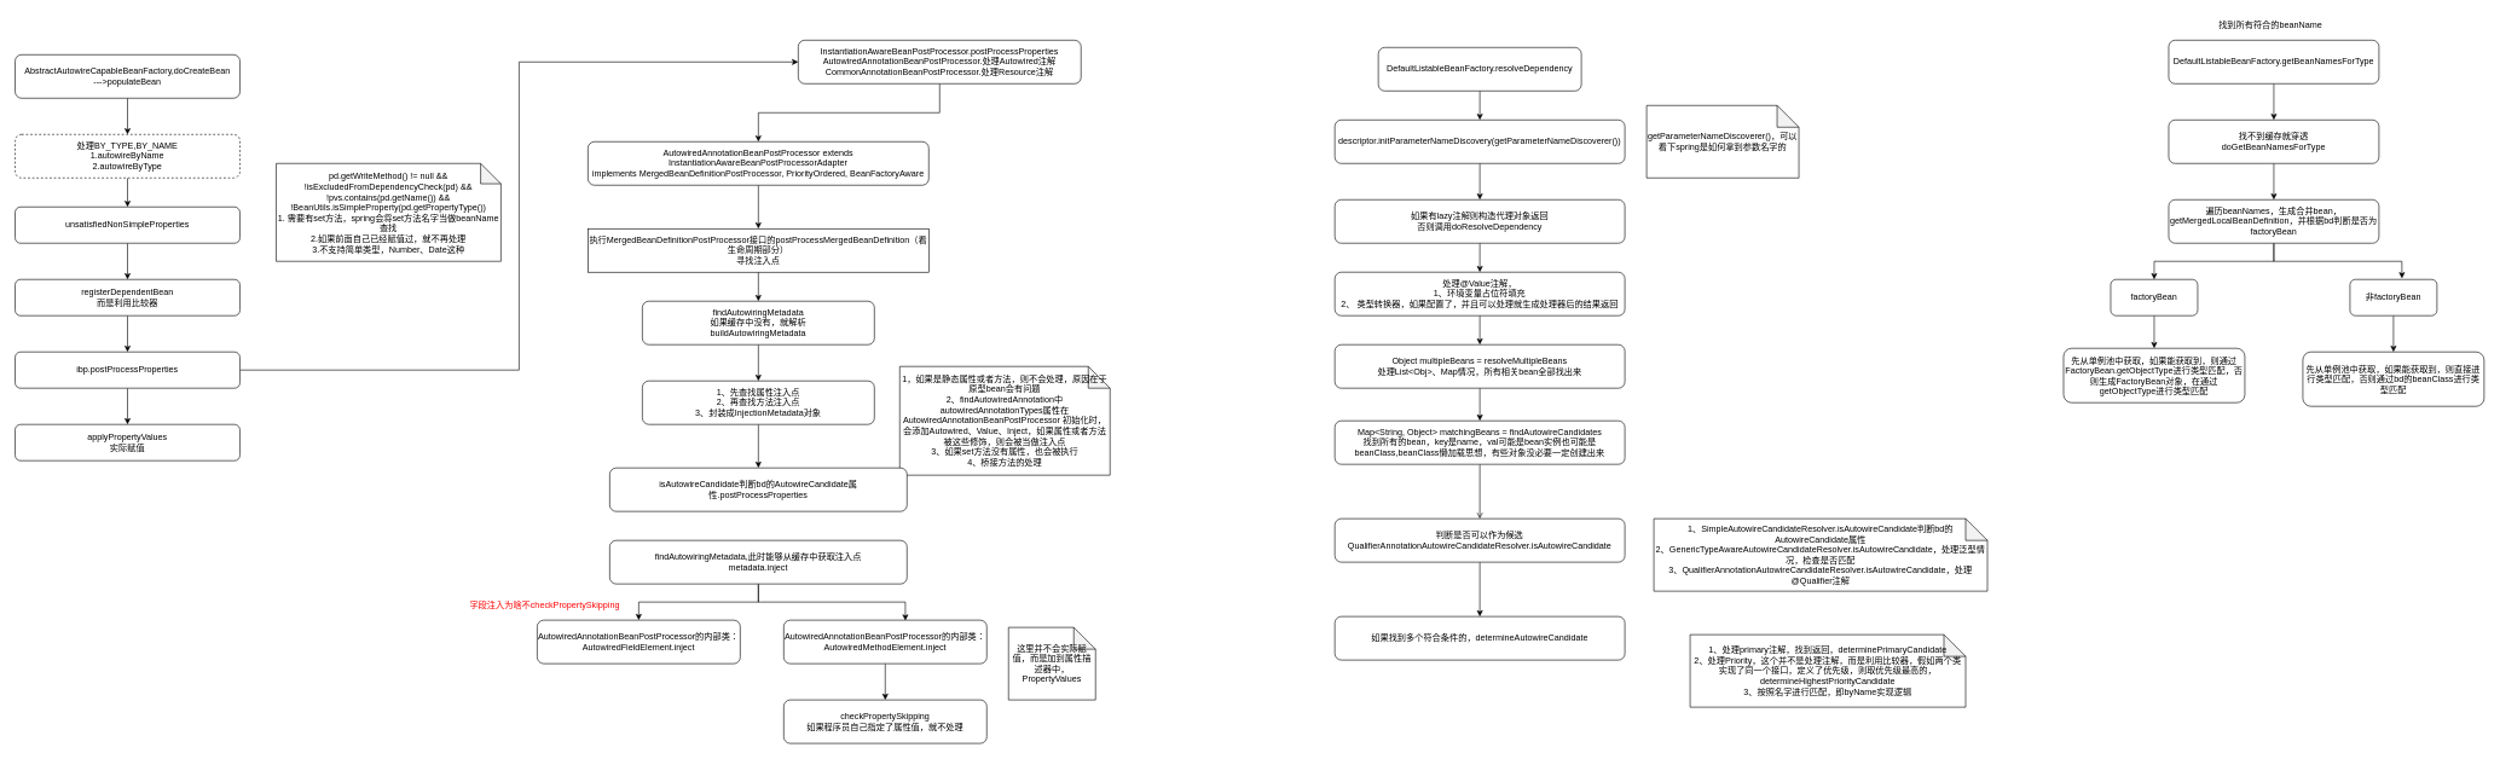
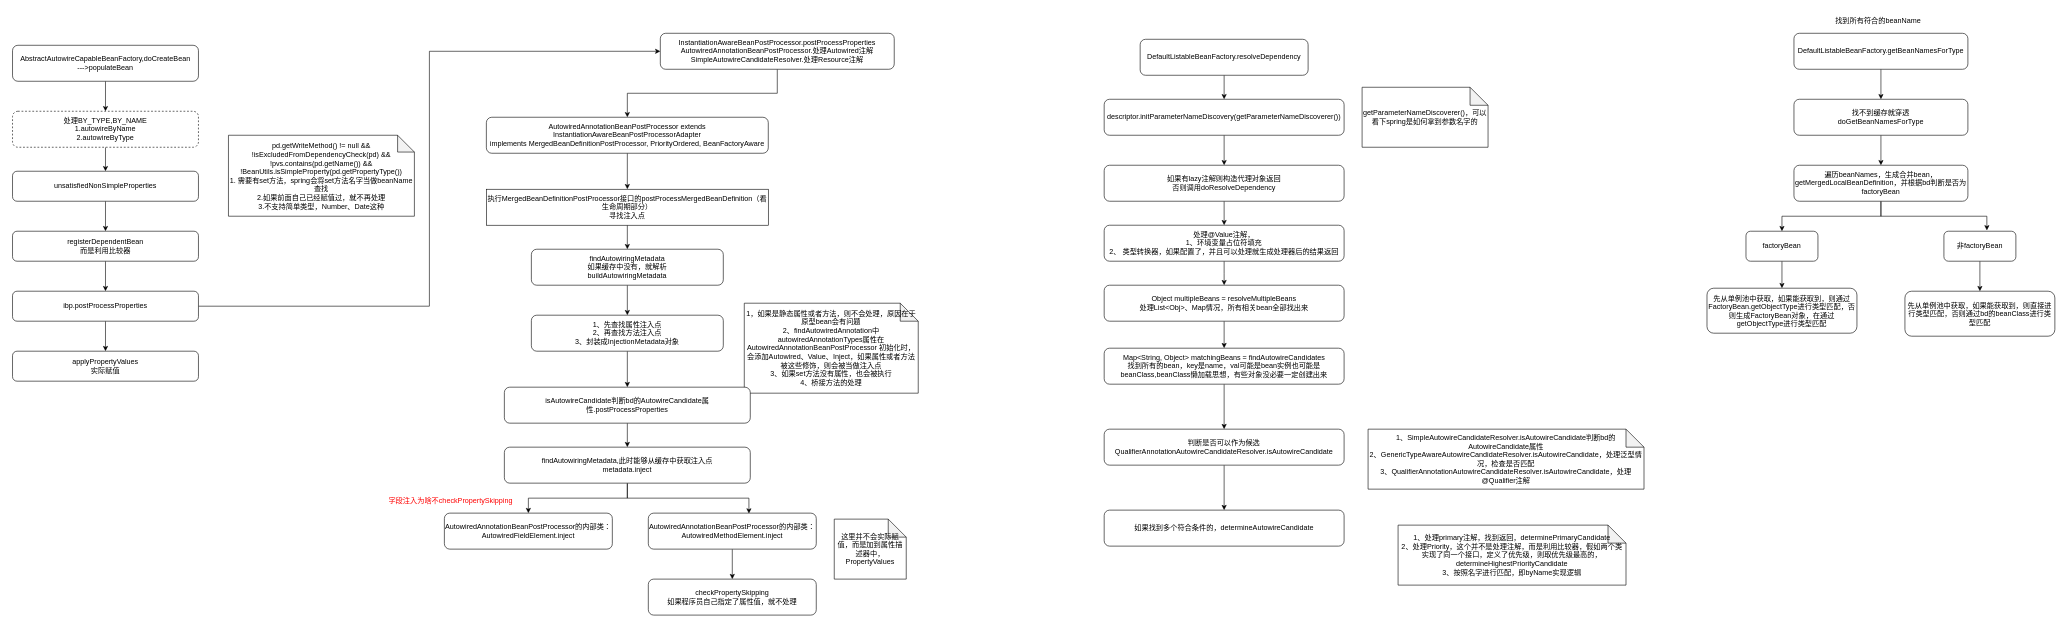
  <mxCell id="0" />
  <mxCell id="1" parent="0" />
  <mxCell id="2" value="" style="edgeStyle=orthogonalEdgeStyle;rounded=0;orthogonalLoop=1;jettySize=auto;html=1;" parent="1" source="3" target="5" edge="1"><mxGeometry relative="1" as="geometry" /></mxCell>
  <mxCell id="3" value="AbstractAutowireCapableBeanFactory,doCreateBean&lt;br&gt;---&amp;gt;populateBean" style="rounded=1;whiteSpace=wrap;html=1;" parent="1" vertex="1"><mxGeometry x="20" y="75" width="310" height="60" as="geometry" /></mxCell>
  <mxCell id="4" value="" style="edgeStyle=orthogonalEdgeStyle;rounded=0;orthogonalLoop=1;jettySize=auto;html=1;" parent="1" source="5" target="7" edge="1"><mxGeometry relative="1" as="geometry" /></mxCell>
  <mxCell id="5" value="处理BY_TYPE,BY_NAME&lt;br&gt;1.autowireByName&lt;br&gt;2.autowireByType" style="rounded=1;whiteSpace=wrap;html=1;dashed=1;" parent="1" vertex="1"><mxGeometry x="20" y="185" width="310" height="60" as="geometry" /></mxCell>
  <mxCell id="6" value="" style="edgeStyle=orthogonalEdgeStyle;rounded=0;orthogonalLoop=1;jettySize=auto;html=1;" parent="1" source="7" target="10" edge="1"><mxGeometry relative="1" as="geometry" /></mxCell>
  <mxCell id="7" value="unsatisfiedNonSimpleProperties" style="rounded=1;whiteSpace=wrap;html=1;" parent="1" vertex="1"><mxGeometry x="20" y="285" width="310" height="50" as="geometry" /></mxCell>
  <mxCell id="8" value="&lt;div&gt;pd.getWriteMethod() != null &amp;amp;&amp;amp; !isExcludedFromDependencyCheck(pd) &amp;amp;&amp;amp; !pvs.contains(pd.getName()) &amp;amp;&amp;amp;&lt;/div&gt;&lt;div&gt;&lt;span style=&quot;&quot;&gt;     &lt;/span&gt;!BeanUtils.isSimpleProperty(pd.getPropertyType())&lt;/div&gt;&lt;div&gt;1. 需要有set方法，spring会将set方法名字当做beanName查找&lt;/div&gt;&lt;div&gt;2.如果前面自己已经赋值过，就不再处理&lt;/div&gt;&lt;div&gt;3.不支持简单类型，Number、Date这种&lt;/div&gt;" style="shape=note;whiteSpace=wrap;html=1;backgroundOutline=1;darkOpacity=0.05;size=28;" parent="1" vertex="1"><mxGeometry x="380" y="225" width="310" height="135" as="geometry" /></mxCell>
  <mxCell id="9" value="" style="edgeStyle=orthogonalEdgeStyle;rounded=0;orthogonalLoop=1;jettySize=auto;html=1;fontColor=#FF0000;" parent="1" source="10" target="34" edge="1"><mxGeometry relative="1" as="geometry" /></mxCell>
  <mxCell id="10" value="registerDependentBean&lt;br&gt;而是利用比较器" style="rounded=1;whiteSpace=wrap;html=1;" parent="1" vertex="1"><mxGeometry x="20" y="385" width="310" height="50" as="geometry" /></mxCell>
  <mxCell id="11" value="" style="edgeStyle=orthogonalEdgeStyle;rounded=0;orthogonalLoop=1;jettySize=auto;html=1;" parent="1" source="12" target="14" edge="1"><mxGeometry relative="1" as="geometry" /></mxCell>
- <mxCell id="12" value="InstantiationAwareBeanPostProcessor.postProcessProperties&lt;br&gt;AutowiredAnnotationBeanPostProcessor.处理Autowired注解&lt;br&gt;CommonAnnotationBeanPostProcessor.处理Resource注解" style="rounded=1;whiteSpace=wrap;html=1;" parent="1" vertex="1"><mxGeometry x="1100" y="55" width="390" height="60" as="geometry" /></mxCell>
+ <mxCell id="12" value="InstantiationAwareBeanPostProcessor.postProcessProperties&lt;br&gt;AutowiredAnnotationBeanPostProcessor.处理Autowired注解&lt;br&gt;SimpleAutowireCandidateResolver.处理Resource注解" style="rounded=1;whiteSpace=wrap;html=1;" parent="1" vertex="1"><mxGeometry x="1100" y="55" width="390" height="60" as="geometry" /></mxCell>
  <mxCell id="13" value="" style="edgeStyle=orthogonalEdgeStyle;rounded=0;orthogonalLoop=1;jettySize=auto;html=1;" parent="1" source="14" target="16" edge="1"><mxGeometry relative="1" as="geometry" /></mxCell>
  <mxCell id="14" value="&lt;div&gt;AutowiredAnnotationBeanPostProcessor extends InstantiationAwareBeanPostProcessorAdapter&lt;/div&gt;&lt;div&gt;&lt;span style=&quot;&quot;&gt;  &lt;/span&gt;implements MergedBeanDefinitionPostProcessor, PriorityOrdered, BeanFactoryAware&lt;/div&gt;" style="rounded=1;whiteSpace=wrap;html=1;" parent="1" vertex="1"><mxGeometry x="810" y="195" width="470" height="60" as="geometry" /></mxCell>
  <mxCell id="15" value="" style="edgeStyle=orthogonalEdgeStyle;rounded=0;orthogonalLoop=1;jettySize=auto;html=1;" parent="1" source="16" target="18" edge="1"><mxGeometry relative="1" as="geometry" /></mxCell>
  <mxCell id="16" value="&lt;div&gt;执行MergedBeanDefinitionPostProcessor接口的postProcessMergedBeanDefinition（看生命周期部分）&lt;/div&gt;&lt;div&gt;寻找注入点&lt;/div&gt;" style="whiteSpace=wrap;html=1;rounded=0;" parent="1" vertex="1"><mxGeometry x="810" y="315" width="470" height="60" as="geometry" /></mxCell>
  <mxCell id="17" value="" style="edgeStyle=orthogonalEdgeStyle;rounded=0;orthogonalLoop=1;jettySize=auto;html=1;" parent="1" source="18" target="20" edge="1"><mxGeometry relative="1" as="geometry" /></mxCell>
  <mxCell id="18" value="findAutowiringMetadata&lt;br&gt;如果缓存中没有，就解析&lt;br&gt;buildAutowiringMetadata" style="rounded=1;whiteSpace=wrap;html=1;" parent="1" vertex="1"><mxGeometry x="885" y="415" width="320" height="60" as="geometry" /></mxCell>
  <mxCell id="19" value="" style="edgeStyle=orthogonalEdgeStyle;rounded=0;orthogonalLoop=1;jettySize=auto;html=1;" parent="1" source="20" target="23" edge="1"><mxGeometry relative="1" as="geometry" /></mxCell>
  <mxCell id="20" value="1、先查找属性注入点&lt;br&gt;2、再查找方法注入点&lt;br&gt;3、封装成InjectionMetadata对象" style="rounded=1;whiteSpace=wrap;html=1;" parent="1" vertex="1"><mxGeometry x="885" y="525" width="320" height="60" as="geometry" /></mxCell>
  <mxCell id="21" value="1，如果是静态属性或者方法，则不会处理，原因在于原型bean会有问题&lt;br&gt;2、findAutowiredAnnotation中autowiredAnnotationTypes属性在AutowiredAnnotationBeanPostProcessor 初始化时，会添加Autowired、Value、Inject，如果属性或者方法被这些修饰，则会被当做注入点&lt;br&gt;3、如果set方法没有属性，也会被执行&lt;br&gt;4、桥接方法的处理" style="shape=note;whiteSpace=wrap;html=1;backgroundOutline=1;darkOpacity=0.05;" parent="1" vertex="1"><mxGeometry x="1240" y="505" width="290" height="150" as="geometry" /></mxCell>
+ <mxCell id="22" value="" style="edgeStyle=orthogonalEdgeStyle;rounded=0;orthogonalLoop=1;jettySize=auto;html=1;" parent="1" source="23" target="26" edge="1"><mxGeometry relative="1" as="geometry" /></mxCell>
  <mxCell id="23" value="isAutowireCandidate判断bd的AutowireCandidate属性.postProcessProperties" style="whiteSpace=wrap;html=1;rounded=1;" parent="1" vertex="1"><mxGeometry x="840" y="645" width="410" height="60" as="geometry" /></mxCell>
  <mxCell id="24" value="" style="edgeStyle=orthogonalEdgeStyle;rounded=0;orthogonalLoop=1;jettySize=auto;html=1;fontColor=#FF0000;" parent="1" source="26" target="27" edge="1"><mxGeometry relative="1" as="geometry" /></mxCell>
  <mxCell id="25" value="" style="edgeStyle=orthogonalEdgeStyle;rounded=0;orthogonalLoop=1;jettySize=auto;html=1;fontColor=#FF0000;entryX=0.599;entryY=0.01;entryDx=0;entryDy=0;entryPerimeter=0;" parent="1" source="26" target="30" edge="1"><mxGeometry relative="1" as="geometry"><mxPoint x="1475" y="775" as="targetPoint" /></mxGeometry></mxCell>
  <mxCell id="26" value="findAutowiringMetadata,此时能够从缓存中获取注入点&lt;br&gt;metadata.inject" style="whiteSpace=wrap;html=1;rounded=1;" parent="1" vertex="1"><mxGeometry x="840" y="745" width="410" height="60" as="geometry" /></mxCell>
  <mxCell id="27" value="AutowiredAnnotationBeanPostProcessor的内部类：&lt;br&gt;AutowiredFieldElement.inject" style="rounded=1;whiteSpace=wrap;html=1;" parent="1" vertex="1"><mxGeometry x="740" y="855" width="280" height="60" as="geometry" /></mxCell>
  <mxCell id="28" value="&lt;font color=&quot;#ff0000&quot;&gt;字段注入为啥不checkPropertySkipping&lt;/font&gt;" style="text;html=1;align=center;verticalAlign=middle;resizable=0;points=[];autosize=1;strokeColor=none;fillColor=none;" parent="1" vertex="1"><mxGeometry x="635" y="820" width="230" height="30" as="geometry" /></mxCell>
  <mxCell id="29" value="" style="edgeStyle=orthogonalEdgeStyle;rounded=0;orthogonalLoop=1;jettySize=auto;html=1;fontColor=#FF0000;" parent="1" source="30" target="31" edge="1"><mxGeometry relative="1" as="geometry" /></mxCell>
  <mxCell id="30" value="AutowiredAnnotationBeanPostProcessor的内部类：&lt;br&gt;AutowiredMethodElement.inject" style="rounded=1;whiteSpace=wrap;html=1;" parent="1" vertex="1"><mxGeometry x="1080" y="855" width="280" height="60" as="geometry" /></mxCell>
  <mxCell id="31" value="checkPropertySkipping&lt;br&gt;如果程序员自己指定了属性值，就不处理" style="rounded=1;whiteSpace=wrap;html=1;" parent="1" vertex="1"><mxGeometry x="1080" y="965" width="280" height="60" as="geometry" /></mxCell>
  <mxCell id="32" value="" style="edgeStyle=orthogonalEdgeStyle;rounded=0;orthogonalLoop=1;jettySize=auto;html=1;fontColor=#FF0000;" parent="1" source="34" target="35" edge="1"><mxGeometry relative="1" as="geometry" /></mxCell>
  <mxCell id="33" value="" style="edgeStyle=orthogonalEdgeStyle;rounded=0;orthogonalLoop=1;jettySize=auto;html=1;fontColor=#000000;entryX=0;entryY=0.5;entryDx=0;entryDy=0;" parent="1" source="34" target="12" edge="1"><mxGeometry relative="1" as="geometry"><mxPoint x="505" y="510" as="targetPoint" /></mxGeometry></mxCell>
  <mxCell id="34" value="ibp.postProcessProperties" style="rounded=1;whiteSpace=wrap;html=1;" parent="1" vertex="1"><mxGeometry x="20" y="485" width="310" height="50" as="geometry" /></mxCell>
  <mxCell id="35" value="applyPropertyValues&lt;br&gt;实际赋值" style="rounded=1;whiteSpace=wrap;html=1;" parent="1" vertex="1"><mxGeometry x="20" y="585" width="310" height="50" as="geometry" /></mxCell>
  <mxCell id="36" value="&lt;font color=&quot;#000000&quot;&gt;这里并不会实际赋值，而是加到属性描述器中，PropertyValues&lt;/font&gt;" style="shape=note;whiteSpace=wrap;html=1;backgroundOutline=1;darkOpacity=0.05;fontColor=#FF0000;" parent="1" vertex="1"><mxGeometry x="1390" y="865" width="120" height="100" as="geometry" /></mxCell>
  <mxCell id="37" value="" style="edgeStyle=orthogonalEdgeStyle;rounded=0;orthogonalLoop=1;jettySize=auto;html=1;" edge="1" parent="1" source="38" target="41"><mxGeometry relative="1" as="geometry" /></mxCell>
  <mxCell id="38" value="DefaultListableBeanFactory.resolveDependency" style="rounded=1;whiteSpace=wrap;html=1;" vertex="1" parent="1"><mxGeometry x="1900" y="65" width="280" height="60" as="geometry" /></mxCell>
  <mxCell id="39" value="getParameterNameDiscoverer()，可以看下spring是如何拿到参数名字的" style="shape=note;whiteSpace=wrap;html=1;backgroundOutline=1;darkOpacity=0.05;" vertex="1" parent="1"><mxGeometry x="2270" y="145" width="210" height="100" as="geometry" /></mxCell>
  <mxCell id="40" value="" style="edgeStyle=orthogonalEdgeStyle;rounded=0;orthogonalLoop=1;jettySize=auto;html=1;" edge="1" parent="1" source="41" target="43"><mxGeometry relative="1" as="geometry" /></mxCell>
  <mxCell id="41" value="descriptor.initParameterNameDiscovery(getParameterNameDiscoverer())" style="rounded=1;whiteSpace=wrap;html=1;" vertex="1" parent="1"><mxGeometry x="1840" y="165" width="400" height="60" as="geometry" /></mxCell>
  <mxCell id="42" value="" style="edgeStyle=orthogonalEdgeStyle;rounded=0;orthogonalLoop=1;jettySize=auto;html=1;" edge="1" parent="1" source="43" target="45"><mxGeometry relative="1" as="geometry" /></mxCell>
  <mxCell id="43" value="如果有lazy注解则构造代理对象返回&lt;br&gt;否则调用doResolveDependency" style="rounded=1;whiteSpace=wrap;html=1;" vertex="1" parent="1"><mxGeometry x="1840" y="275" width="400" height="60" as="geometry" /></mxCell>
  <mxCell id="44" value="" style="edgeStyle=orthogonalEdgeStyle;rounded=0;orthogonalLoop=1;jettySize=auto;html=1;" edge="1" parent="1" source="45"><mxGeometry relative="1" as="geometry"><mxPoint x="2040" y="475" as="targetPoint" /></mxGeometry></mxCell>
  <mxCell id="45" value="处理@Value注解，&lt;br&gt;1、环境变量占位符填充&lt;br&gt;2、&amp;nbsp;类型转换器，如果配置了，并且可以处理就生成处理器后的结果返回" style="rounded=1;whiteSpace=wrap;html=1;" vertex="1" parent="1"><mxGeometry x="1840" y="375" width="400" height="60" as="geometry" /></mxCell>
  <mxCell id="46" value="1、SimpleAutowireCandidateResolver.isAutowireCandidate判断bd的AutowireCandidate属性&lt;br&gt;2、GenericTypeAwareAutowireCandidateResolver.isAutowireCandidate，处理泛型情况，检查是否匹配&lt;br&gt;3、QualifierAnnotationAutowireCandidateResolver.isAutowireCandidate，处理@Qualifier注解" style="shape=note;whiteSpace=wrap;html=1;backgroundOutline=1;darkOpacity=0.05;" vertex="1" parent="1"><mxGeometry x="2280" y="715" width="460" height="100" as="geometry" /></mxCell>
  <mxCell id="47" value="" style="edgeStyle=orthogonalEdgeStyle;rounded=0;orthogonalLoop=1;jettySize=auto;html=1;" edge="1" parent="1" source="48" target="50"><mxGeometry relative="1" as="geometry" /></mxCell>
  <mxCell id="48" value="Object multipleBeans = resolveMultipleBeans&lt;br&gt;处理List&amp;lt;Obj&amp;gt;、Map情况，所有相关bean全部找出来" style="rounded=1;whiteSpace=wrap;html=1;" vertex="1" parent="1"><mxGeometry x="1840" y="475" width="400" height="60" as="geometry" /></mxCell>
- <mxCell id="49" value="" style="edgeStyle=orthogonalEdgeStyle;rounded=0;orthogonalLoop=1;jettySize=auto;html=1;endArrow=open;" edge="1" parent="1" source="50" target="56"><mxGeometry relative="1" as="geometry" /></mxCell>
+ <mxCell id="49" value="" style="edgeStyle=orthogonalEdgeStyle;rounded=0;orthogonalLoop=1;jettySize=auto;html=1;" edge="1" parent="1" source="50" target="56"><mxGeometry relative="1" as="geometry" /></mxCell>
  <mxCell id="50" value="Map&amp;lt;String, Object&amp;gt; matchingBeans = findAutowireCandidates&lt;br&gt;找到所有的bean，key是name，val可能是bean实例也可能是beanClass,beanClass懒加载思想，有些对象没必要一定创建出来" style="rounded=1;whiteSpace=wrap;html=1;" vertex="1" parent="1"><mxGeometry x="1840" y="580" width="400" height="60" as="geometry" /></mxCell>
  <mxCell id="51" value="如果找到多个符合条件的，determineAutowireCandidate" style="rounded=1;whiteSpace=wrap;html=1;" vertex="1" parent="1"><mxGeometry x="1840" y="850" width="400" height="60" as="geometry" /></mxCell>
  <mxCell id="52" value="1、处理primary注解，找到返回，determinePrimaryCandidate&lt;br&gt;2、处理Priority，这个并不是处理注解，而是利用比较器，假如两个类实现了同一个接口，定义了优先级，则取优先级最高的，determineHighestPriorityCandidate&lt;br&gt;3、按照名字进行匹配，即byName实现逻辑" style="shape=note;whiteSpace=wrap;html=1;backgroundOutline=1;darkOpacity=0.05;" vertex="1" parent="1"><mxGeometry x="2330" y="875" width="380" height="100" as="geometry" /></mxCell>
  <mxCell id="53" value="" style="edgeStyle=orthogonalEdgeStyle;rounded=0;orthogonalLoop=1;jettySize=auto;html=1;" edge="1" parent="1" source="54" target="59"><mxGeometry relative="1" as="geometry" /></mxCell>
  <mxCell id="54" value="DefaultListableBeanFactory.getBeanNamesForType" style="rounded=1;whiteSpace=wrap;html=1;" vertex="1" parent="1"><mxGeometry x="2990" y="55" width="290" height="60" as="geometry" /></mxCell>
  <mxCell id="55" value="" style="edgeStyle=orthogonalEdgeStyle;rounded=0;orthogonalLoop=1;jettySize=auto;html=1;" edge="1" parent="1" source="56" target="51"><mxGeometry relative="1" as="geometry" /></mxCell>
  <mxCell id="56" value="判断是否可以作为候选&lt;br&gt;QualifierAnnotationAutowireCandidateResolver.isAutowireCandidate" style="rounded=1;whiteSpace=wrap;html=1;" vertex="1" parent="1"><mxGeometry x="1840" y="715" width="400" height="60" as="geometry" /></mxCell>
  <mxCell id="57" value="找到所有符合的beanName" style="text;html=1;align=center;verticalAlign=middle;resizable=0;points=[];autosize=1;strokeColor=none;fillColor=none;" vertex="1" parent="1"><mxGeometry x="3045" y="20" width="170" height="30" as="geometry" /></mxCell>
  <mxCell id="58" value="" style="edgeStyle=orthogonalEdgeStyle;rounded=0;orthogonalLoop=1;jettySize=auto;html=1;" edge="1" parent="1" source="59" target="62"><mxGeometry relative="1" as="geometry" /></mxCell>
  <mxCell id="59" value="找不到缓存就穿透&lt;br&gt;doGetBeanNamesForType" style="rounded=1;whiteSpace=wrap;html=1;" vertex="1" parent="1"><mxGeometry x="2990" y="165" width="290" height="60" as="geometry" /></mxCell>
  <mxCell id="60" value="" style="edgeStyle=orthogonalEdgeStyle;rounded=0;orthogonalLoop=1;jettySize=auto;html=1;" edge="1" parent="1" source="62" target="64"><mxGeometry relative="1" as="geometry"><mxPoint x="3135" y="415" as="targetPoint" /></mxGeometry></mxCell>
  <mxCell id="61" value="" style="edgeStyle=orthogonalEdgeStyle;rounded=0;orthogonalLoop=1;jettySize=auto;html=1;entryX=0.597;entryY=-0.028;entryDx=0;entryDy=0;entryPerimeter=0;" edge="1" parent="1" source="62" target="67"><mxGeometry relative="1" as="geometry"><mxPoint x="3445" y="305" as="targetPoint" /></mxGeometry></mxCell>
  <mxCell id="62" value="遍历beanNames，生成合并bean，getMergedLocalBeanDefinition，并根据bd判断是否为factoryBean" style="rounded=1;whiteSpace=wrap;html=1;" vertex="1" parent="1"><mxGeometry x="2990" y="275" width="290" height="60" as="geometry" /></mxCell>
  <mxCell id="63" value="" style="edgeStyle=orthogonalEdgeStyle;rounded=0;orthogonalLoop=1;jettySize=auto;html=1;" edge="1" parent="1" source="64" target="65"><mxGeometry relative="1" as="geometry" /></mxCell>
  <mxCell id="64" value="factoryBean" style="rounded=1;whiteSpace=wrap;html=1;" vertex="1" parent="1"><mxGeometry x="2910" y="385" width="120" height="50" as="geometry" /></mxCell>
  <mxCell id="65" value="先从单例池中获取，如果能获取到，则通过FactoryBean.getObjectType进行类型匹配，否则生成FactoryBean对象，在通过getObjectType进行类型匹配" style="rounded=1;whiteSpace=wrap;html=1;" vertex="1" parent="1"><mxGeometry x="2845" y="480" width="250" height="75" as="geometry" /></mxCell>
  <mxCell id="66" value="" style="edgeStyle=orthogonalEdgeStyle;rounded=0;orthogonalLoop=1;jettySize=auto;html=1;" edge="1" parent="1" source="67" target="68"><mxGeometry relative="1" as="geometry" /></mxCell>
  <mxCell id="67" value="非factoryBean" style="rounded=1;whiteSpace=wrap;html=1;" vertex="1" parent="1"><mxGeometry x="3240" y="385" width="120" height="50" as="geometry" /></mxCell>
  <mxCell id="68" value="先从单例池中获取，如果能获取到，则直接进行类型匹配，否则通过bd的beanClass进行类型匹配" style="rounded=1;whiteSpace=wrap;html=1;" vertex="1" parent="1"><mxGeometry x="3175" y="485" width="250" height="75" as="geometry" /></mxCell>
